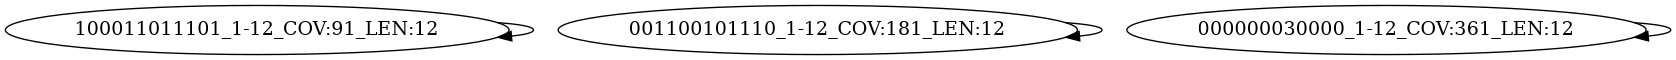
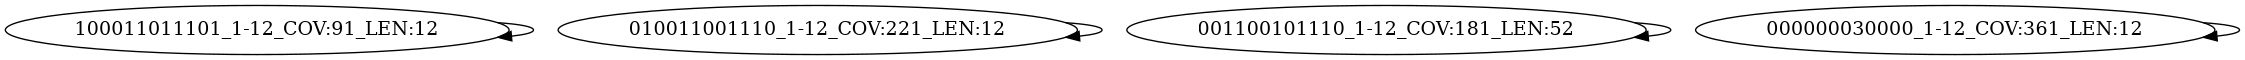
  digraph {
    "100011011101_1-12_COV:91_LEN:12"
-   "001100101110_1-12_COV:181_LEN:12"
+   "010011001110_1-12_COV:221_LEN:12"
+   "001100101110_1-12_COV:181_LEN:12" [label="001100101110_1-12_COV:181_LEN:52"]
    n4 [label="000000030000_1-12_COV:361_LEN:12"]
    "100011011101_1-12_COV:91_LEN:12" -> "100011011101_1-12_COV:91_LEN:12"
+   "010011001110_1-12_COV:221_LEN:12" -> "010011001110_1-12_COV:221_LEN:12"
    "001100101110_1-12_COV:181_LEN:12" -> "001100101110_1-12_COV:181_LEN:12"
    n4 -> n4
  }
